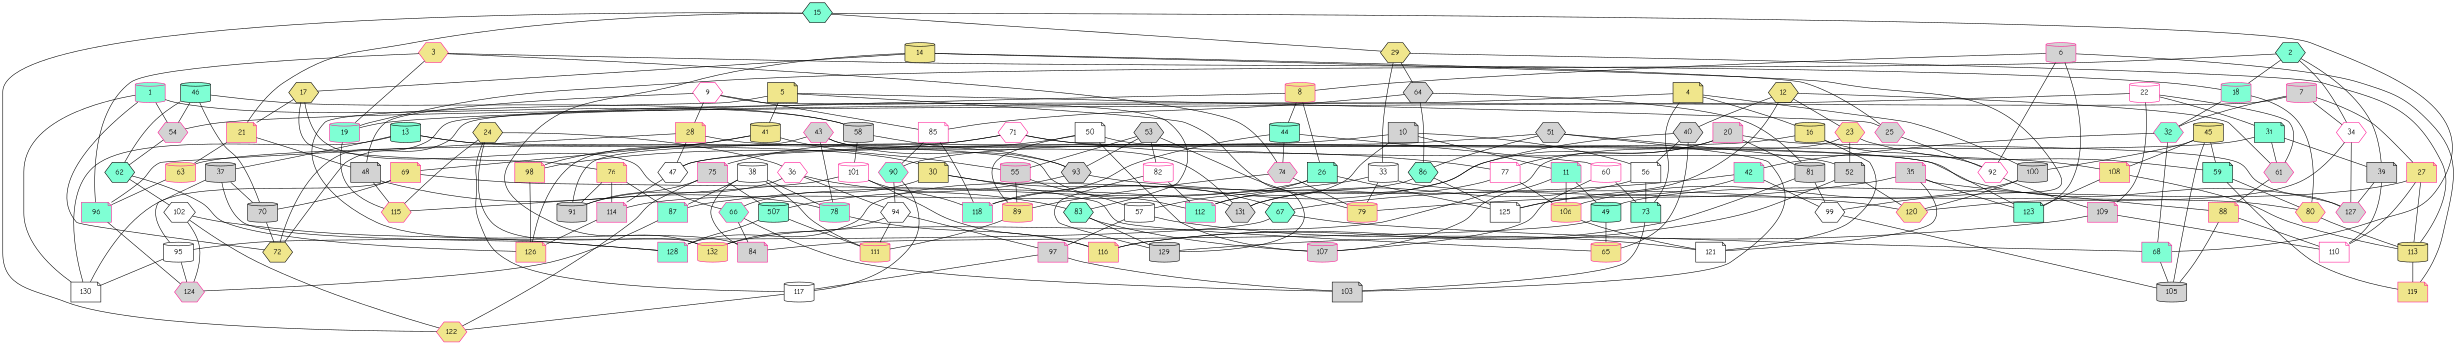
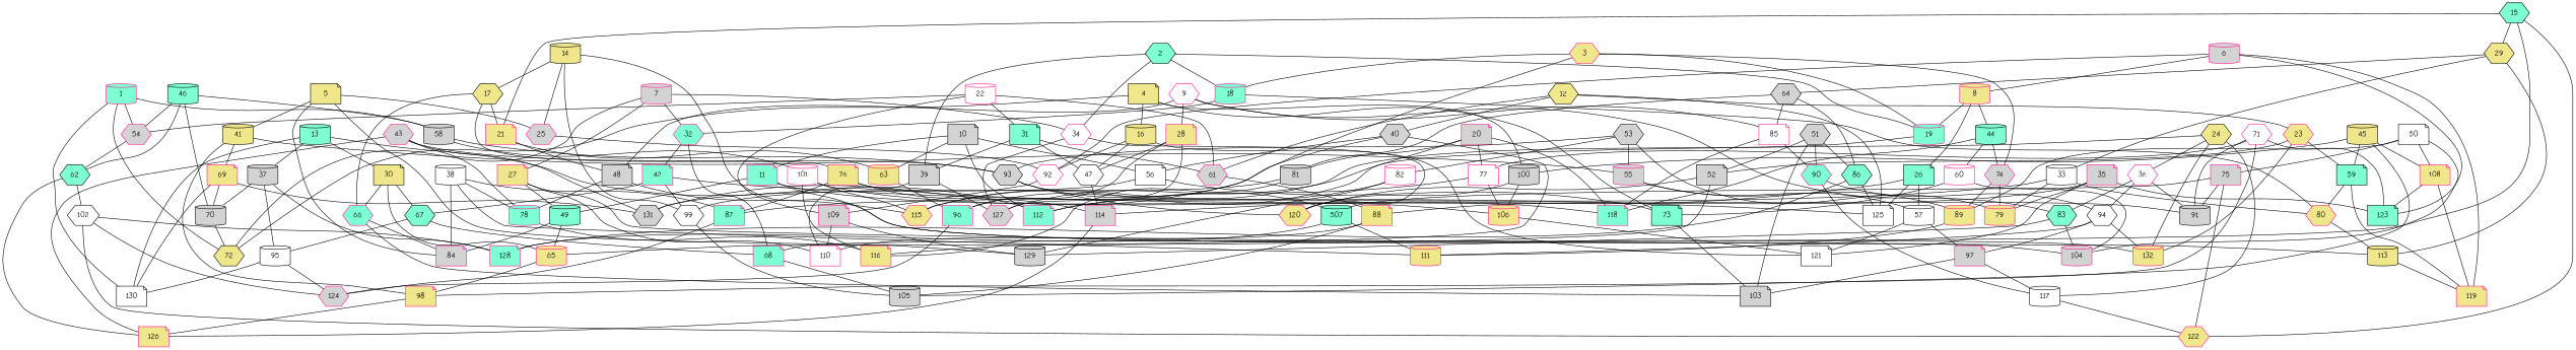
  graph {
    fontname="Comic Neue"
    node [color=deeppink fillcolor=khaki fontname="Comic Neue" shape=note style=filled]
    edge [fontname="Comic Neue"]
    1 [fillcolor=aquamarine shape=cylinder]
    54 [fillcolor=lightgrey shape=hexagon]
    58 [color=black fillcolor=lightgrey shape=cylinder]
    72 [color=black shape=hexagon]
    130 [color=black fillcolor=white]
    62 [color=black fillcolor=aquamarine shape=hexagon]
    93 [color=black fillcolor=lightgrey shape=hexagon]
    101 [fillcolor=white shape=cylinder]
    2 [color=black fillcolor=aquamarine shape=hexagon]
    18 [fillcolor=aquamarine shape=cylinder]
    19 [fillcolor=aquamarine shape=cylinder]
    34 [fillcolor=white shape=hexagon]
    39 [color=black fillcolor=lightgrey]
    32 [fillcolor=aquamarine shape=hexagon]
    80 [shape=hexagon]
    115 [shape=hexagon]
    127 [fillcolor=lightgrey shape=hexagon]
    120 [shape=hexagon]
    110 [fillcolor=white]
    3 [shape=hexagon]
    74 [fillcolor=lightgrey shape=hexagon]
    96 [fillcolor=aquamarine]
    79 [shape=cylinder]
    89 [shape=cylinder]
    124 [fillcolor=lightgrey shape=hexagon]
    4 [color=black]
    16 [color=black shape=cylinder]
    73 [color=black fillcolor=aquamarine]
    100 [color=black fillcolor=lightgrey shape=cylinder]
    92 [fillcolor=white shape=hexagon]
    47 [color=black fillcolor=white shape=hexagon]
    121 [color=black fillcolor=white]
    103 [color=black fillcolor=lightgrey]
    106 [shape=cylinder]
    5 [color=black]
    25 [fillcolor=lightgrey shape=hexagon]
    41 [color=black shape=cylinder]
    84 [fillcolor=lightgrey]
    129 [color=black fillcolor=lightgrey shape=cylinder]
    55 [fillcolor=lightgrey shape=cylinder]
    69
    98
    6 [fillcolor=lightgrey shape=cylinder]
    8 [shape=cylinder]
    119
    123 [color=black fillcolor=aquamarine]
    26 [color=black fillcolor=aquamarine]
    44 [color=black fillcolor=aquamarine shape=cylinder]
    109 [fillcolor=lightgrey]
    7 [fillcolor=lightgrey shape=cylinder]
    27
    49 [color=black fillcolor=aquamarine shape=cylinder]
    113 [color=black shape=cylinder]
    68 [fillcolor=aquamarine]
    42 [fillcolor=aquamarine]
    125 [color=black fillcolor=white]
    57 [color=black fillcolor=white shape=cylinder]
    114 [fillcolor=lightgrey]
    118 [fillcolor=aquamarine]
    60 [fillcolor=white shape=cylinder]
    9 [fillcolor=white shape=hexagon]
    28
    48 [color=black fillcolor=lightgrey]
    83 [color=black fillcolor=aquamarine shape=hexagon]
    85 [fillcolor=white]
    78 [fillcolor=aquamarine shape=cylinder]
-   104 [fillcolor=lightgrey shape=cylinder label=107]
+   104 [fillcolor=lightgrey shape=cylinder]
    90 [fillcolor=aquamarine shape=hexagon]
    10 [color=black fillcolor=lightgrey]
    11 [fillcolor=aquamarine]
    56 [color=black fillcolor=white]
    63 [shape=cylinder]
    112 [fillcolor=aquamarine]
    131 [color=black fillcolor=lightgrey shape=hexagon]
    65 [shape=cylinder]
    12 [color=black shape=hexagon]
    23 [shape=hexagon]
    40 [color=black fillcolor=lightgrey shape=hexagon]
    61 [fillcolor=lightgrey shape=hexagon]
    132 [shape=cylinder]
    52 [color=black fillcolor=lightgrey]
    59 [color=black fillcolor=aquamarine]
    88
    13 [color=black fillcolor=aquamarine shape=cylinder]
    30 [color=black]
    37 [color=black fillcolor=lightgrey shape=cylinder]
    66 [fillcolor=aquamarine shape=hexagon]
    67 [color=black fillcolor=aquamarine shape=hexagon]
    70 [color=black fillcolor=lightgrey shape=cylinder]
    95 [color=black fillcolor=white shape=cylinder]
    128 [fillcolor=aquamarine]
    14 [color=black shape=cylinder]
    17 [color=black shape=hexagon]
    99 [color=black fillcolor=white shape=hexagon]
    21
    76
    105 [color=black fillcolor=lightgrey shape=cylinder]
    15 [color=black fillcolor=aquamarine shape=hexagon]
    29 [color=black shape=hexagon]
    122 [shape=hexagon]
    33 [color=black fillcolor=white shape=cylinder]
    64 [color=black fillcolor=lightgrey shape=hexagon]
    87 [fillcolor=aquamarine]
    91 [color=black fillcolor=lightgrey shape=cylinder]
    20 [fillcolor=lightgrey]
    77 [fillcolor=white]
    81 [color=black fillcolor=lightgrey shape=cylinder]
    116
    22 [fillcolor=white shape=cylinder]
    31 [color=black fillcolor=aquamarine]
    24 [color=black shape=hexagon]
    36 [fillcolor=white shape=hexagon]
    117 [color=black fillcolor=white shape=cylinder]
    94 [color=black fillcolor=white shape=hexagon]
    82 [fillcolor=white shape=cylinder]
    97 [fillcolor=lightgrey]
    126
    86 [color=black fillcolor=aquamarine shape=hexagon]
    35 [fillcolor=lightgrey]
    111 [shape=cylinder]
    38 [color=black fillcolor=white shape=cylinder]
    43 [fillcolor=lightgrey shape=hexagon]
    n123 [color=black fillcolor=aquamarine label=507 shape=cylinder]
    45 [color=black shape=cylinder]
    108
    46 [color=black fillcolor=aquamarine shape=cylinder]
    102 [color=black fillcolor=white shape=hexagon]
    50 [color=black fillcolor=white]
    75 [fillcolor=lightgrey]
    51 [color=black fillcolor=lightgrey shape=hexagon]
    53 [color=black fillcolor=lightgrey shape=hexagon]
    71 [fillcolor=white shape=hexagon]
    1 -- 54
    1 -- 58
    1 -- 72
    1 -- 130
    54 -- 62
    58 -- 93
    58 -- 101
    62 -- 126
    62 -- 102
    93 -- 120
    93 -- n123
    101 -- 115
    101 -- 118
    101 -- 116
    2 -- 18
    2 -- 19
    2 -- 34
    2 -- 39
    18 -- 32
    18 -- 80
    19 -- 115
    34 -- 127
    34 -- 120
    39 -- 127
    39 -- 110
    32 -- 68
    32 -- 42
    80 -- 113
    3 -- 18
    3 -- 19
    3 -- 74
    3 -- 96
    74 -- 79
    74 -- 89
    96 -- 124
    89 -- 111
    4 -- 72
    4 -- 16
    4 -- 73
    4 -- 100
    16 -- 92
    16 -- 47
    16 -- 121
    73 -- 103
    100 -- 120
    100 -- 106
    92 -- 109
    47 -- 114
    106 -- 121
    5 -- 25
    5 -- 41
    5 -- 84
    5 -- 129
    25 -- 92
    41 -- 55
    41 -- 69
    41 -- 98
    55 -- 89
    55 -- 57
    69 -- 130
    69 -- 131
    69 -- 70
    98 -- 126
    6 -- 92
    6 -- 8
    6 -- 119
    6 -- 123
    8 -- 19
    8 -- 26
    8 -- 44
    26 -- 125
    26 -- 57
    26 -- 114
    44 -- 74
    44 -- 118
    44 -- 60
    109 -- 110
    109 -- 129
    7 -- 72
    7 -- 34
    7 -- 32
    7 -- 27
    27 -- 110
    27 -- 49
    27 -- 113
    49 -- 84
    49 -- 65
    113 -- 119
    68 -- 105
    42 -- 125
    42 -- 67
    42 -- 99
    57 -- 121
    57 -- 97
    114 -- 126
    60 -- 73
    60 -- 104
    9 -- 28
    9 -- 48
    9 -- 83
    9 -- 85
    28 -- 127
    28 -- 96
    28 -- 47
    48 -- 115
    48 -- 78
    83 -- 129
    83 -- 104
    85 -- 118
    85 -- 90
    78 -- 116
    90 -- 117
    90 -- 94
    10 -- 11
    10 -- 56
    10 -- 63
    10 -- 112
    11 -- 106
    11 -- 49
    11 -- 104
    56 -- 73
    56 -- 131
    63 -- 96
+   65 -- 98
    12 -- 125
    12 -- 23
    12 -- 40
    12 -- 61
    23 -- 132
    23 -- 52
    23 -- 59
    40 -- 56
    40 -- 131
    40 -- 65
    61 -- 88
    52 -- 120
    52 -- 116
    59 -- 80
    59 -- 119
    88 -- 110
    88 -- 105
    13 -- 130
    13 -- 112
    13 -- 30
    13 -- 37
    30 -- 65
    30 -- 66
    30 -- 67
    37 -- 70
    37 -- 95
    37 -- 128
    66 -- 103
    66 -- 84
    67 -- 68
    67 -- 95
    70 -- 72
    95 -- 130
    95 -- 124
    14 -- 25
    14 -- 132
    14 -- 17
    14 -- 99
    17 -- 66
    17 -- 21
    17 -- 76
    99 -- 105
    21 -- 48
    21 -- 63
    76 -- 114
    76 -- 87
    76 -- 91
    15 -- 68
    15 -- 21
    15 -- 29
    15 -- 122
    29 -- 113
    29 -- 33
    29 -- 64
    33 -- 80
    33 -- 79
    33 -- 87
    64 -- 85
    64 -- 81
    64 -- 86
    87 -- 124
    20 -- 127
    20 -- 118
    20 -- 77
    20 -- 81
    77 -- 106
    77 -- 112
    81 -- 99
    81 -- 116
    22 -- 54
    22 -- 109
    22 -- 61
    22 -- 31
    31 -- 39
    31 -- 47
    31 -- 61
    24 -- 115
    24 -- 132
    24 -- 36
    24 -- 117
    36 -- 83
    36 -- 91
    36 -- 94
    117 -- 122
    94 -- 132
    94 -- 97
    94 -- 111
    82 -- 129
    82 -- 112
    97 -- 103
    97 -- 117
    86 -- 125
    86 -- 128
    35 -- 79
    35 -- 121
    35 -- 123
    35 -- 88
    38 -- 84
    38 -- 78
    38 -- 87
    38 -- 111
    43 -- 93
    43 -- 78
    43 -- 131
    43 -- 126
    n123 -- 128
    n123 -- 111
    45 -- 100
    45 -- 59
    45 -- 105
    45 -- 108
-   108 -- 113
+   108 -- 119
    108 -- 123
    46 -- 54
    46 -- 58
    46 -- 62
    46 -- 70
    102 -- 124
    102 -- 128
    102 -- 122
    50 -- 89
    50 -- 104
    50 -- 108
    50 -- 75
    75 -- 122
    75 -- 91
    75 -- n123
    51 -- 103
    51 -- 90
    51 -- 52
    51 -- 86
    53 -- 93
    53 -- 79
    53 -- 55
    53 -- 82
    71 -- 98
    71 -- 123
    71 -- 91
    71 -- 77
  }
